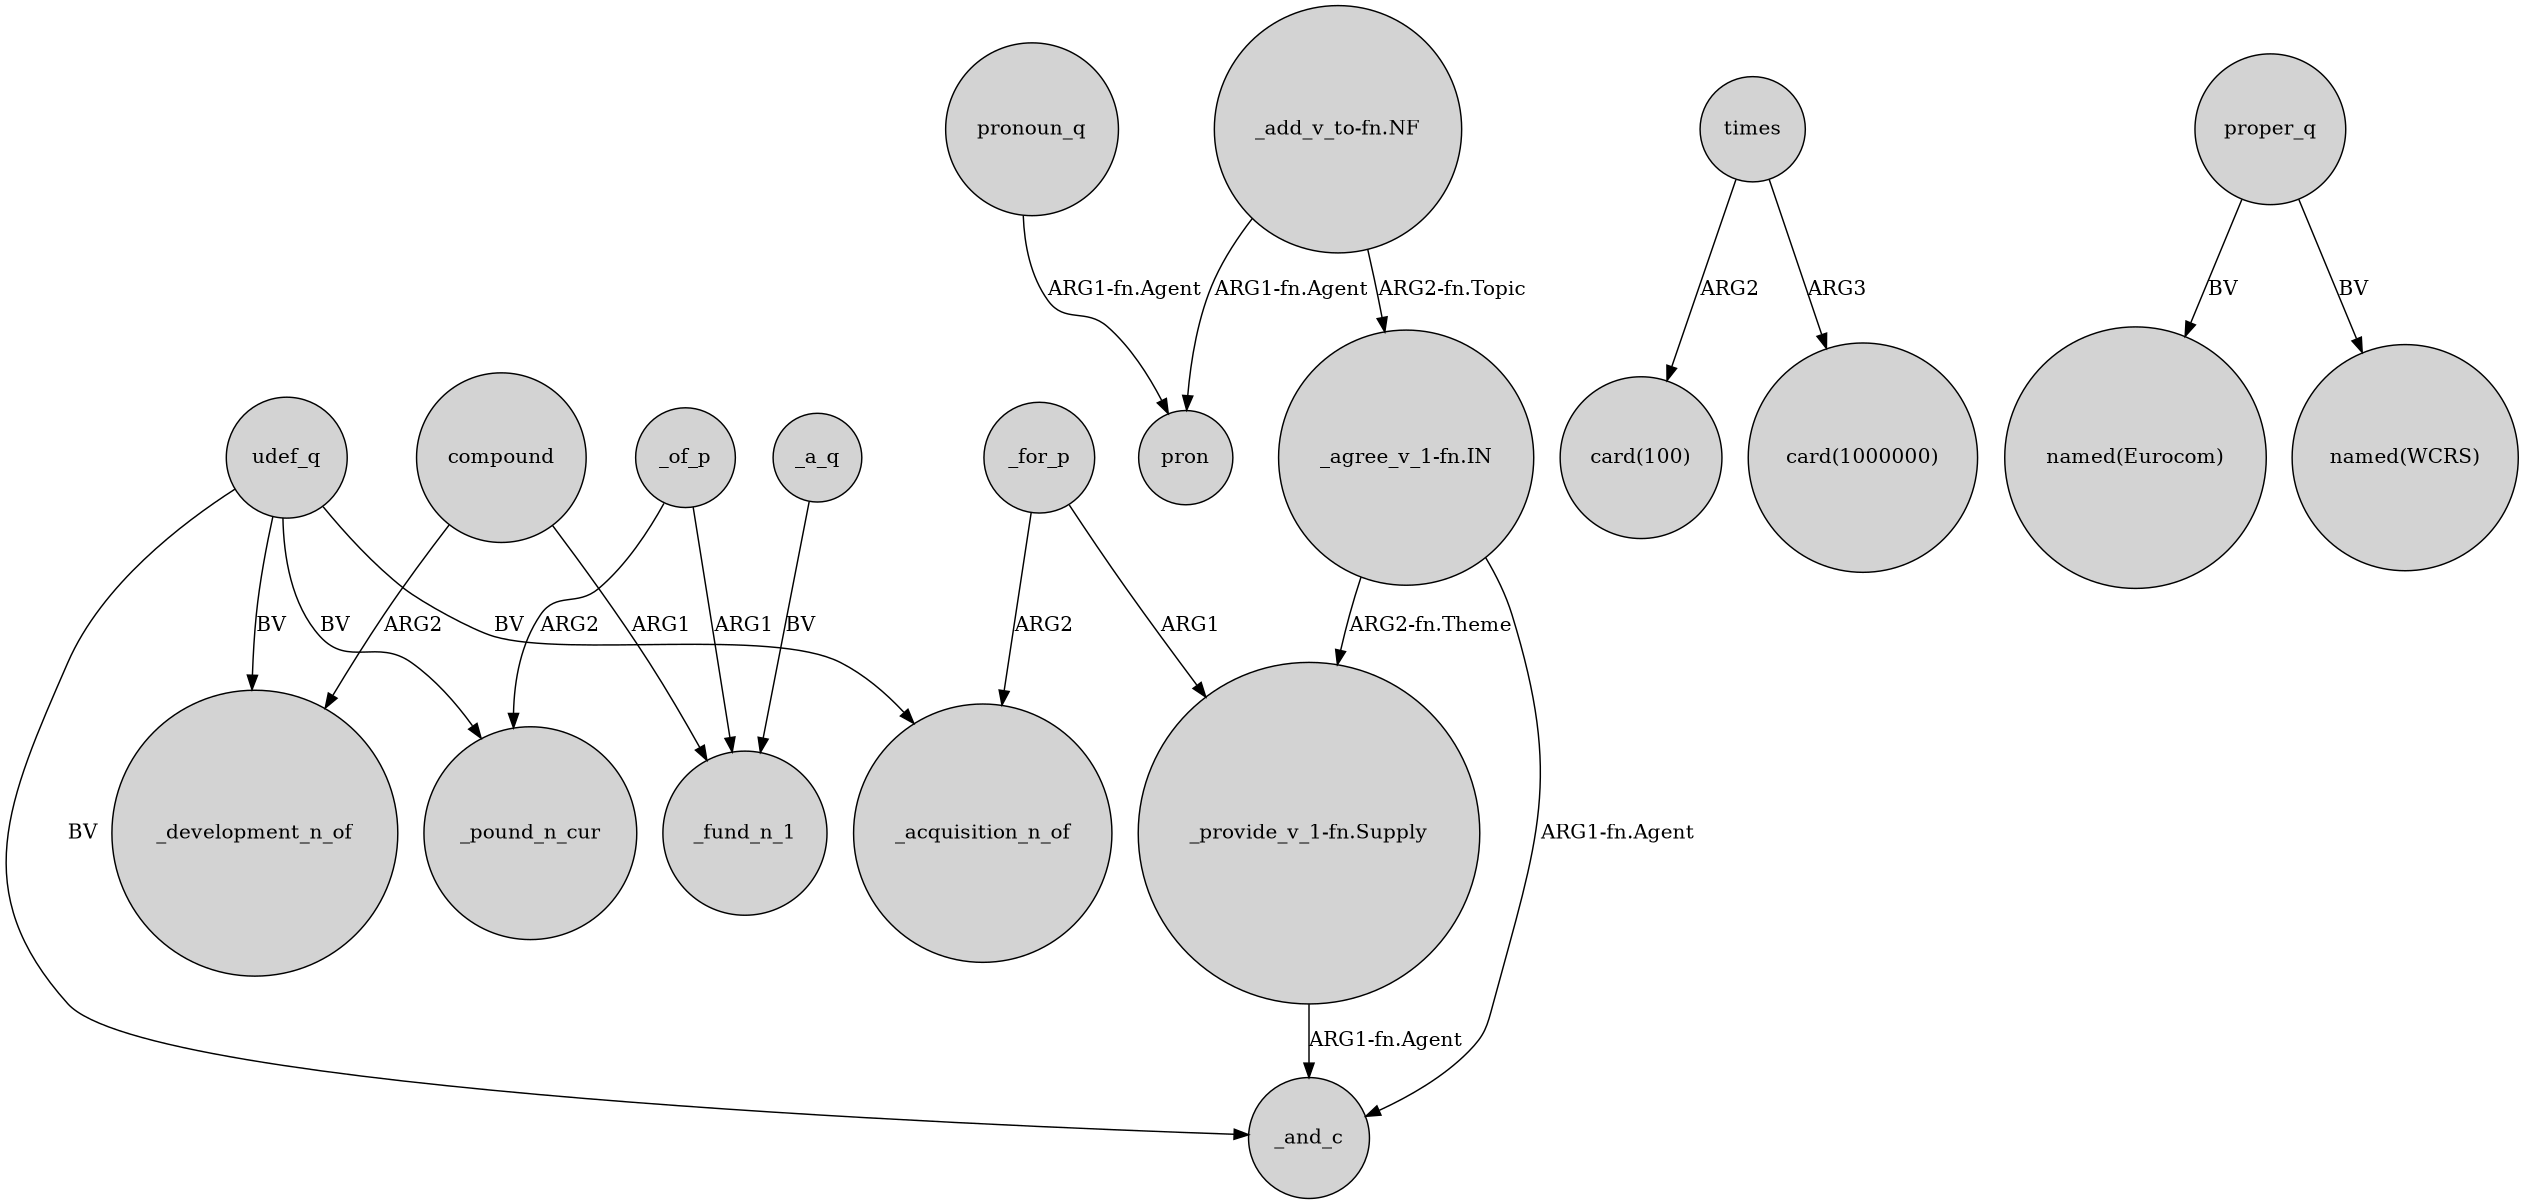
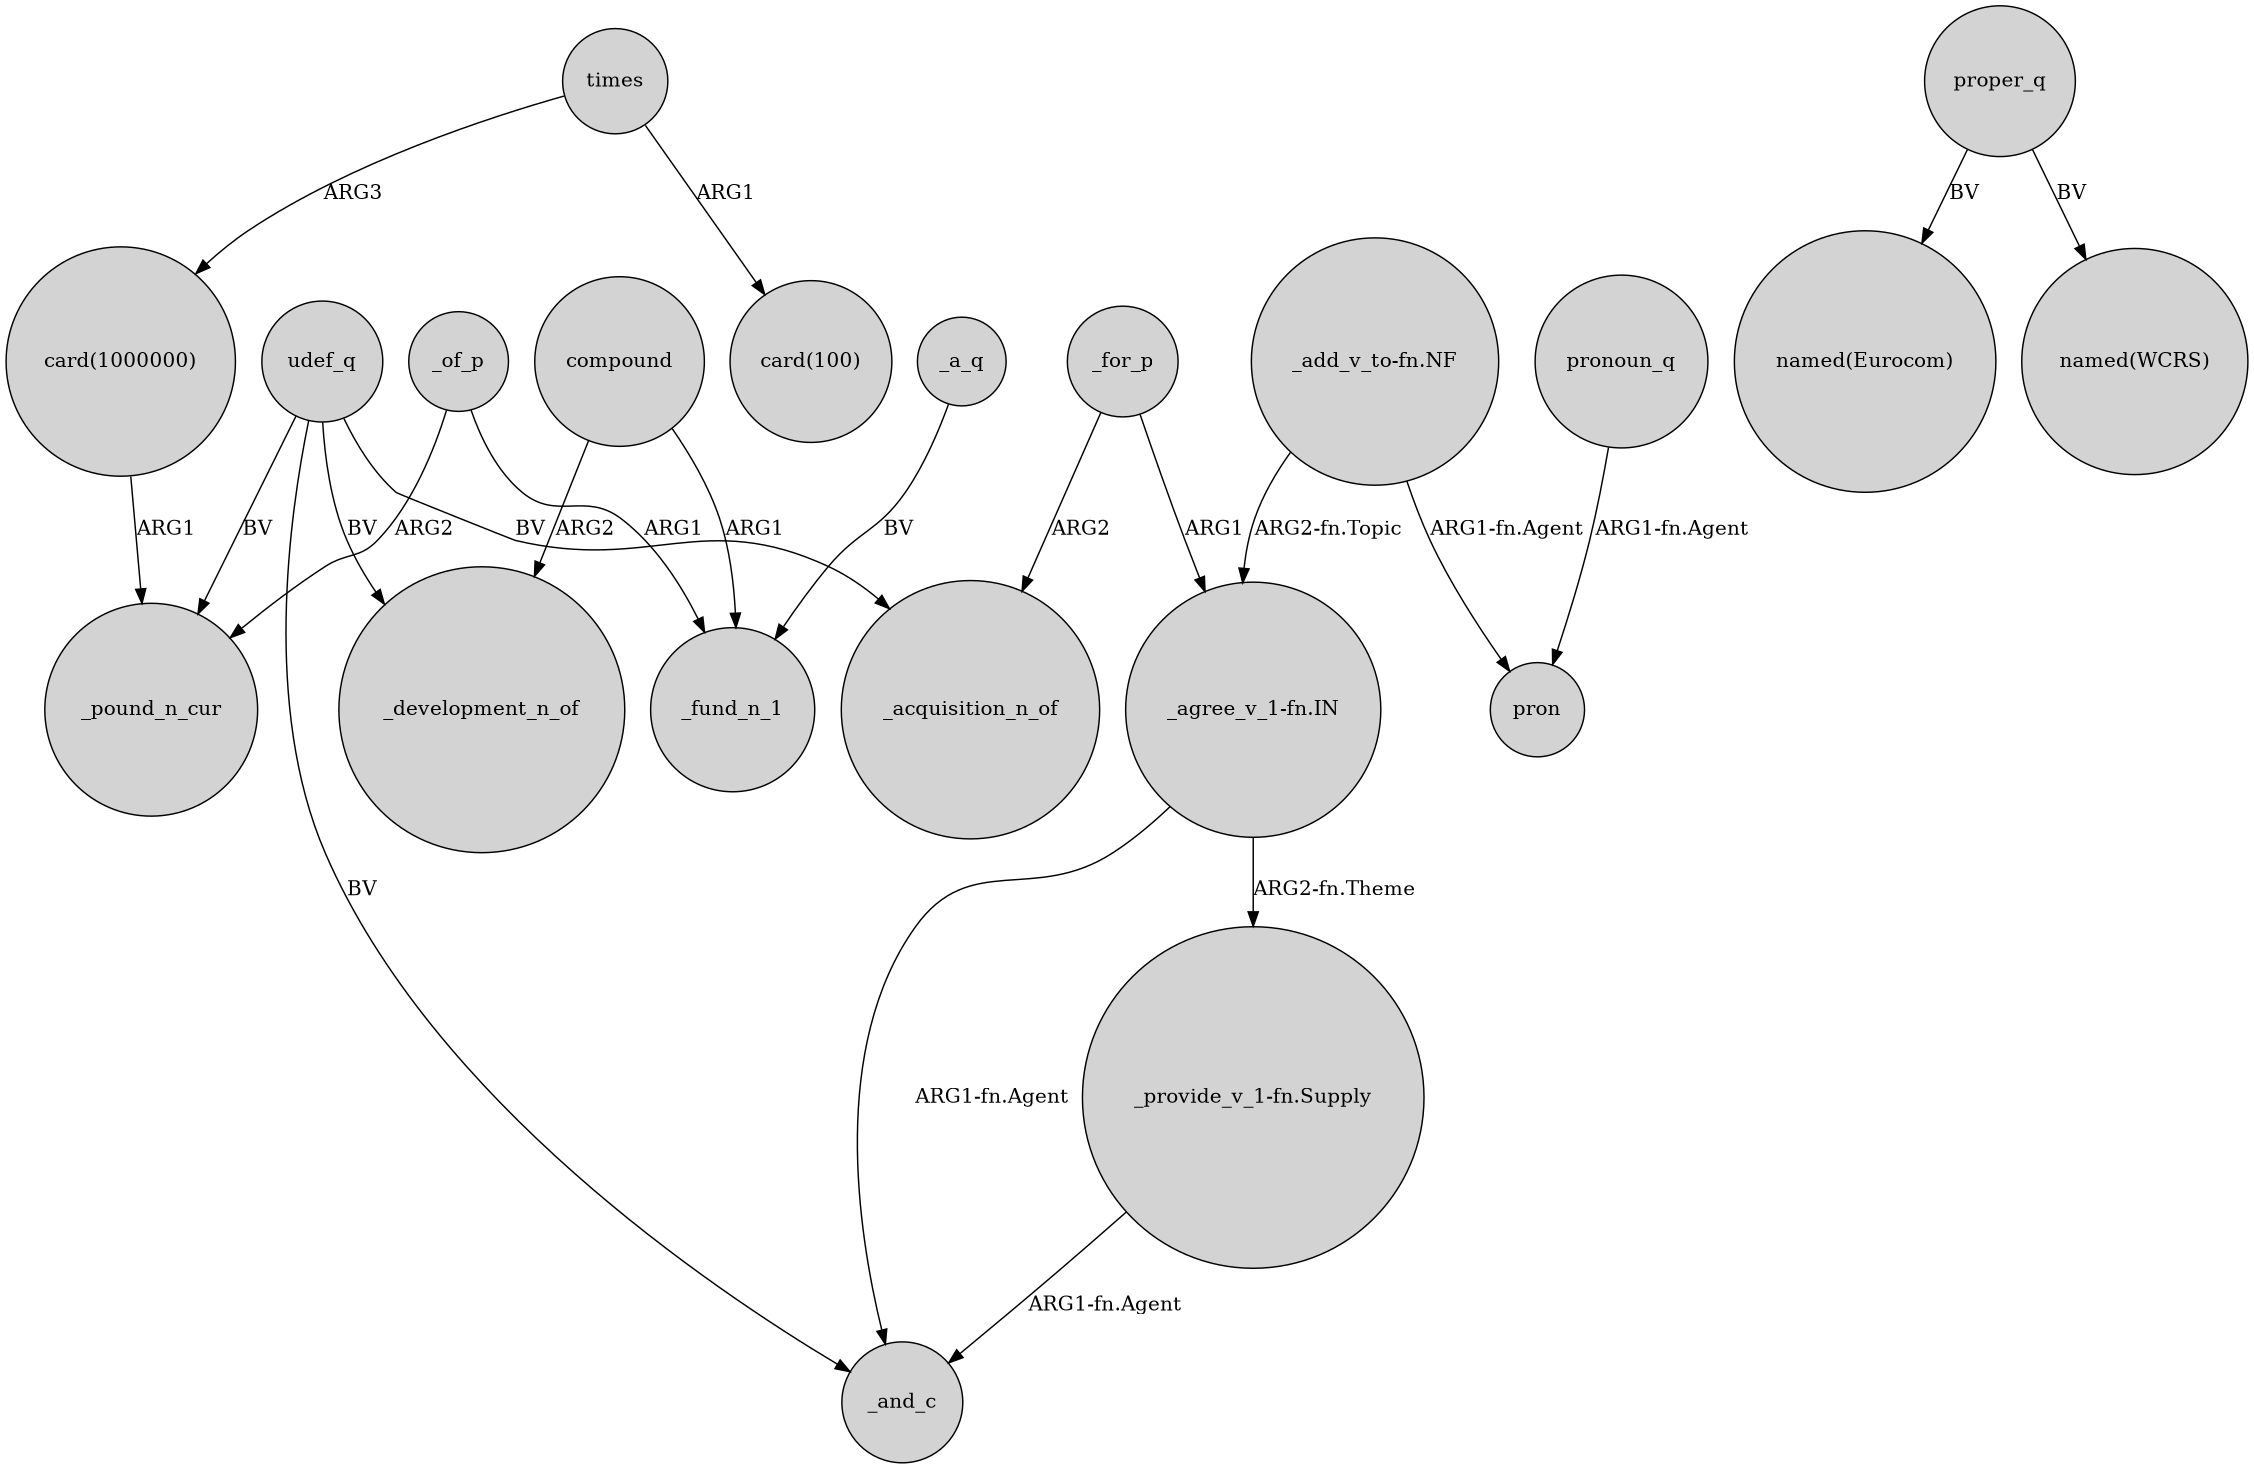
  digraph {
    node [shape=circle style=filled]
    compound
    _development_n_of
    _fund_n_1
    times
    "card(100)"
    "card(1000000)"
    _pound_n_cur
    "_add_v_to-fn.NF"
    "_agree_v_1-fn.IN"
    pron
    "_provide_v_1-fn.Supply"
    _and_c
    proper_q
    "named(Eurocom)"
    "named(WCRS)"
    _for_p
    _acquisition_n_of
    udef_q
    _a_q
    pronoun_q
    _of_p
    compound -> _development_n_of [label=ARG2]
    compound -> _fund_n_1 [label=ARG1]
-   times -> "card(100)" [label=ARG2]
+   times -> "card(100)" [label=ARG1]
    times -> "card(1000000)" [label=ARG3]
+   "card(1000000)" -> _pound_n_cur [label=ARG1]
    "_add_v_to-fn.NF" -> "_agree_v_1-fn.IN" [label="ARG2-fn.Topic"]
    "_add_v_to-fn.NF" -> pron [label="ARG1-fn.Agent"]
    "_agree_v_1-fn.IN" -> "_provide_v_1-fn.Supply" [label="ARG2-fn.Theme"]
    "_agree_v_1-fn.IN" -> _and_c [label="ARG1-fn.Agent"]
    "_provide_v_1-fn.Supply" -> _and_c [label="ARG1-fn.Agent"]
    proper_q -> "named(Eurocom)" [label=BV]
    proper_q -> "named(WCRS)" [label=BV]
-   _for_p -> "_provide_v_1-fn.Supply" [label=ARG1]
+   _for_p -> "_agree_v_1-fn.IN" [label=ARG1]
    _for_p -> _acquisition_n_of [label=ARG2]
    udef_q -> _development_n_of [label=BV]
    udef_q -> _pound_n_cur [label=BV]
    udef_q -> _and_c [label=BV]
    udef_q -> _acquisition_n_of [label=BV]
    _a_q -> _fund_n_1 [label=BV]
    pronoun_q -> pron [label="ARG1-fn.Agent"]
    _of_p -> _fund_n_1 [label=ARG1]
    _of_p -> _pound_n_cur [label=ARG2]
  }
